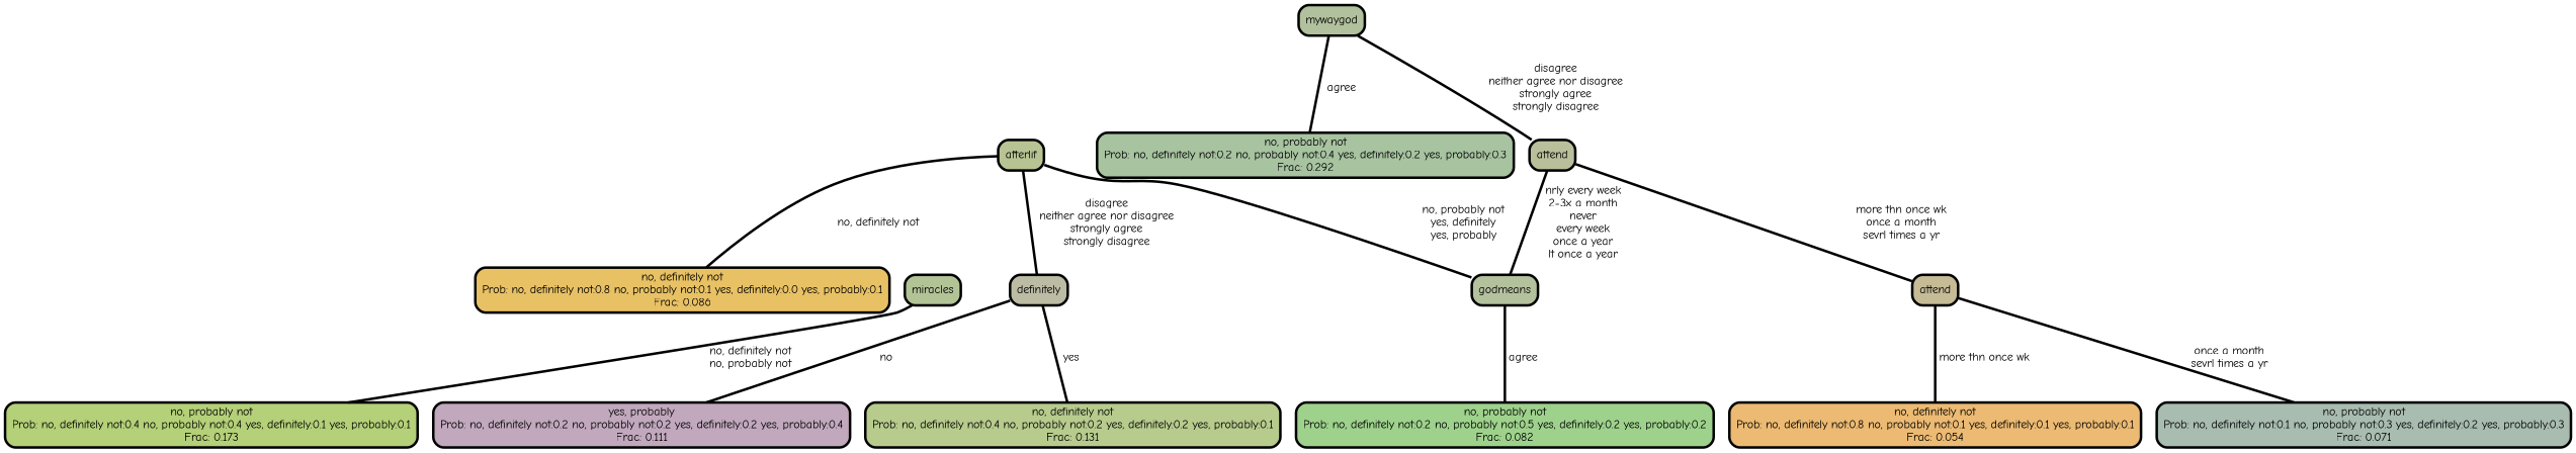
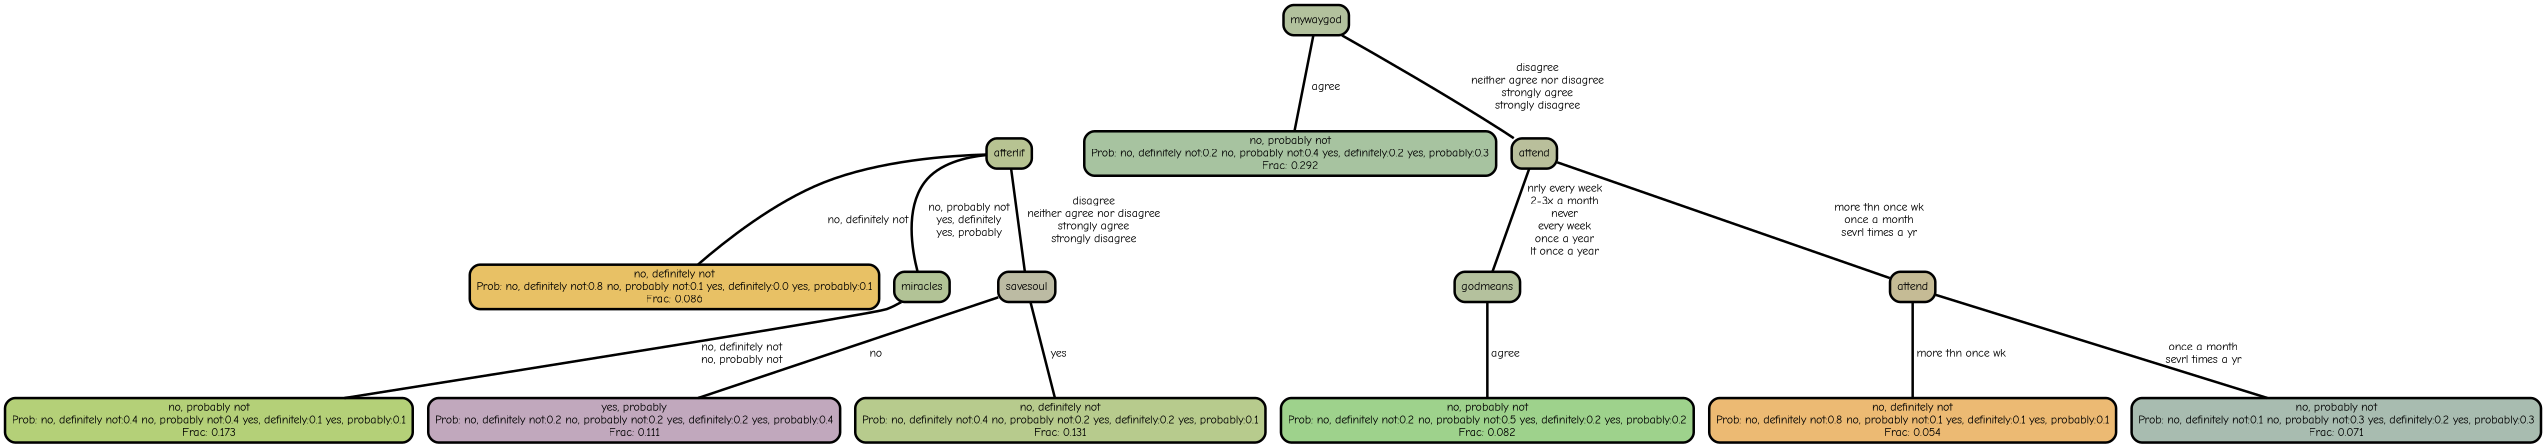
  graph {
    fontname="Comic Neue"
    ranksep="0 equally"
    splines=straight
    node [color=black fontcolor=black fontname="Comic Neue" penwidth=3 shape=box style="filled, rounded"]
    edge [color=black fontname="Comic Neue" penwidth=3]
    n1 [fillcolor="#e8c165" label="no, definitely not\nProb: no, definitely not:0.8 no, probably not:0.1 yes, definitely:0.0 yes, probably:0.1\nFrac: 0.086"]
    n2 [fillcolor="#b7c392" label=afterlif]
    n3 [fillcolor="#b2c396" label=miracles]
-   n4 [fillcolor="#bcbba3" label=definitely]
+   n4 [fillcolor="#bcbba3" label=savesoul]
    n5 [fillcolor="#b4d078" label="no, probably not\nProb: no, definitely not:0.4 no, probably not:0.4 yes, definitely:0.1 yes, probably:0.1\nFrac: 0.173"]
    n6 [fillcolor="#b2c19d" label=mywaygod]
    n7 [fillcolor="#a7c3a0" label="no, probably not\nProb: no, definitely not:0.2 no, probably not:0.4 yes, definitely:0.2 yes, probably:0.3\nFrac: 0.292"]
    n8 [fillcolor="#b9bf9b" label=attend]
    n9 [fillcolor="#b4c19d" label=godmeans]
    n10 [fillcolor="#c5bb95" label=attend]
    n11 [fillcolor="#9ed28c" label="no, probably not\nProb: no, definitely not:0.2 no, probably not:0.5 yes, definitely:0.2 yes, probably:0.2\nFrac: 0.082"]
    n12 [fillcolor="#c1a8bd" label="yes, probably\nProb: no, definitely not:0.2 no, probably not:0.2 yes, definitely:0.2 yes, probably:0.4\nFrac: 0.111"]
    n13 [fillcolor="#b7cb8d" label="no, definitely not\nProb: no, definitely not:0.4 no, probably not:0.2 yes, definitely:0.2 yes, probably:0.1\nFrac: 0.131"]
    n14 [fillcolor="#ecba73" label="no, definitely not\nProb: no, definitely not:0.8 no, probably not:0.1 yes, definitely:0.1 yes, probably:0.1\nFrac: 0.054"]
    n15 [fillcolor="#a8bcb0" label="no, probably not\nProb: no, definitely not:0.1 no, probably not:0.3 yes, definitely:0.2 yes, probably:0.3\nFrac: 0.071"]
    subgraph sub_1 {
      rank=same
    }
    n2 -- n1 [label=" no, definitely not"]
-   n2 -- n9 [label=" no, probably not\n yes, definitely\n yes, probably"]
+   n2 -- n3 [label=" no, probably not\n yes, definitely\n yes, probably"]
    n2 -- n4 [label=" disagree\n neither agree nor disagree\n strongly agree\n strongly disagree"]
    n3 -- n5 [label=" no, definitely not\n no, probably not"]
    n4 -- n12 [label=" no"]
    n4 -- n13 [label=" yes"]
    n6 -- n7 [label=" agree"]
    n6 -- n8 [label=" disagree\n neither agree nor disagree\n strongly agree\n strongly disagree"]
    n8 -- n9 [label=" nrly every week\n 2-3x a month\n never\n every week\n once a year\n lt once a year"]
    n8 -- n10 [label=" more thn once wk\n once a month\n sevrl times a yr"]
    n9 -- n11 [label=" agree"]
    n10 -- n14 [label=" more thn once wk"]
    n10 -- n15 [label=" once a month\n sevrl times a yr"]
  }
